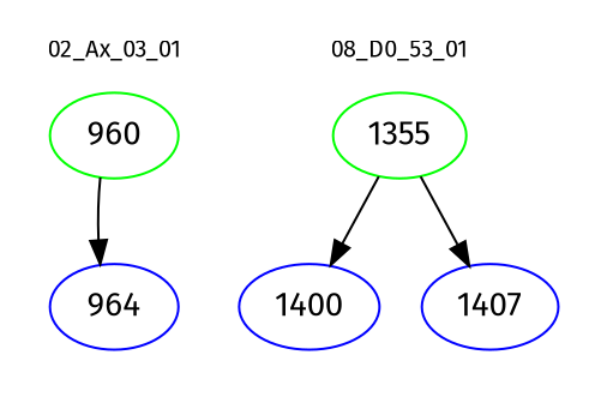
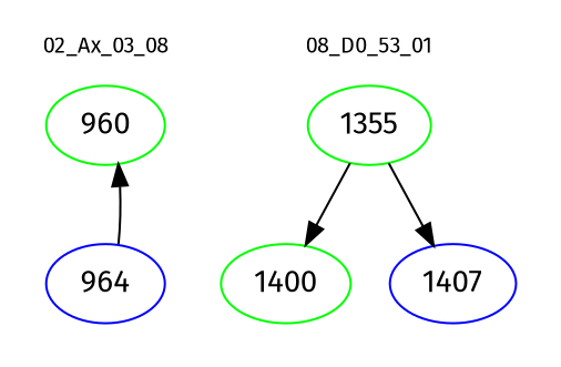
  digraph {
    fontname="Fira Sans"
    node [color=green fontname="Fira Sans"]
    edge [color=black fontname="Fira Sans"]
    n1 [label=960]
    n2 [color=blue label=964]
    n3 [label=1355]
-   n4 [color=blue label=1400]
+   n4 [label=1400]
    n5 [color=blue label=1407]
    subgraph cluster_1 {
      color=white
      fontsize=10
-     label="02_Ax_03_01"
+     label="02_Ax_03_08"
      n1
      n2
    }
    subgraph cluster_2 {
      color=white
      fontsize=10
      label="08_D0_53_01"
      n3
      n4
      n5
    }
-   n1 -> n2
+   n2 -> n1
    n3 -> n4
    n3 -> n5
  }
